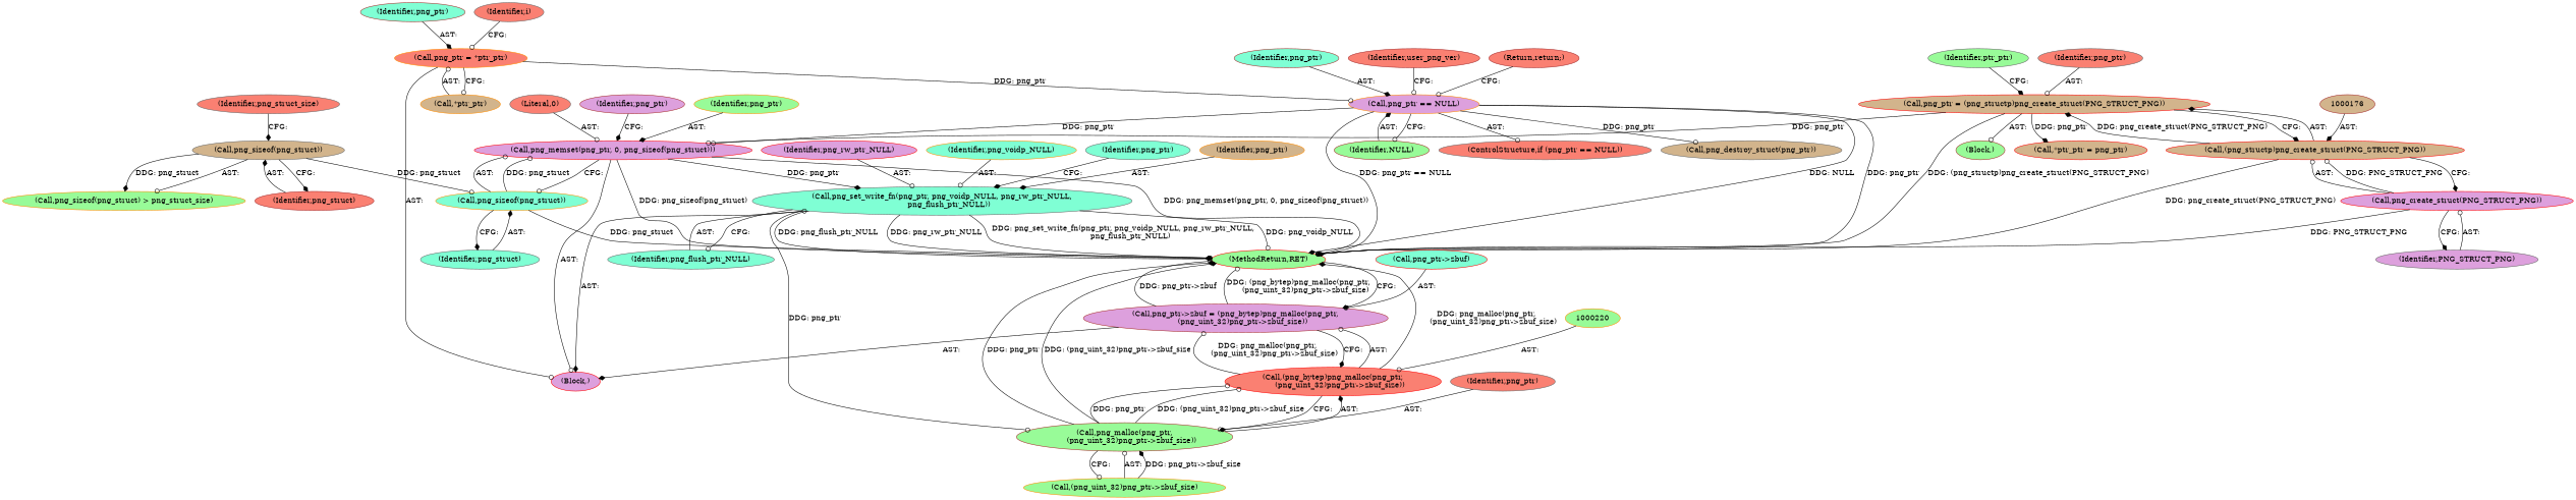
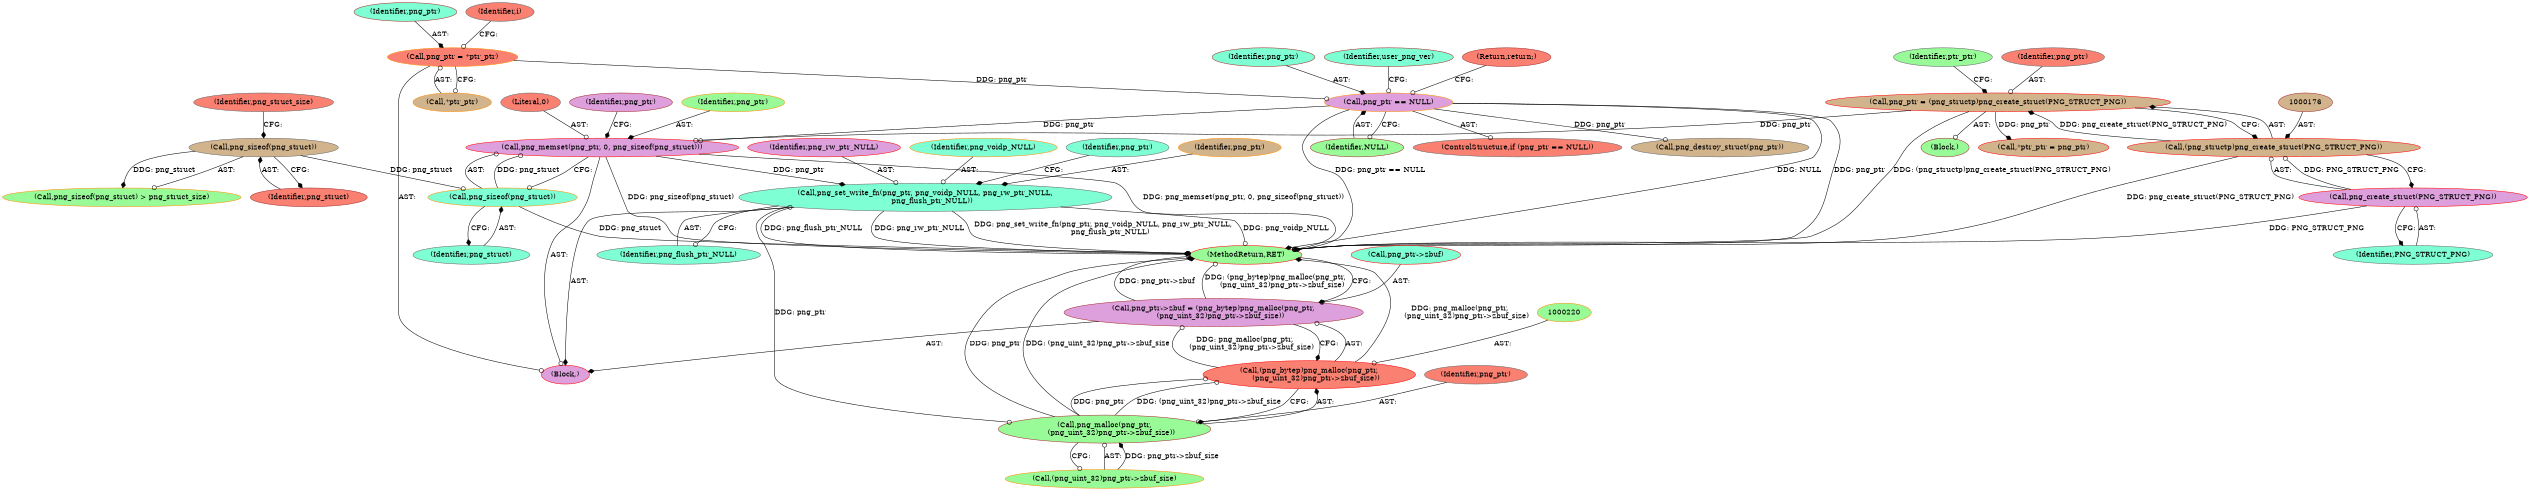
  digraph {
    node [color=gray40 fillcolor=salmon style=filled]
    edge [arrowhead=odot]
    n1 [color=red fillcolor=plum label="(Call,png_memset(png_ptr, 0, png_sizeof(png_struct)))"]
    n2 [color=darkorange fillcolor=aquamarine label="(Call,png_sizeof(png_struct))"]
    n3 [fillcolor=aquamarine label="(Call,png_set_write_fn(png_ptr, png_voidp_NULL, png_rw_ptr_NULL,\n      png_flush_ptr_NULL))"]
    n4 [color=red fillcolor=plum label="(Block,)"]
    n5 [color=red fillcolor=palegreen label="(MethodReturn,RET)"]
    n6 [fillcolor=aquamarine label="(Identifier,png_struct)"]
    n7 [color=brown fillcolor=palegreen label="(Call,png_malloc(png_ptr,\n      (png_uint_32)png_ptr->zbuf_size))"]
    n8 [fillcolor=aquamarine label="(Identifier,png_flush_ptr_NULL)"]
    n9 [color=brown fillcolor=plum label="(Call,png_ptr->zbuf = (png_bytep)png_malloc(png_ptr,\n      (png_uint_32)png_ptr->zbuf_size))"]
    n10 [color=darkorange fillcolor=plum label="(Call,png_ptr == NULL)"]
    n11 [color=brown fillcolor=palegreen label="(Identifier,NULL)"]
    n12 [fillcolor=tan label="(Call,png_destroy_struct(png_ptr))"]
    n13 [label="(ControlStructure,if (png_ptr == NULL))"]
    n14 [color=darkorange label="(Call,png_ptr = *ptr_ptr)"]
    n15 [color=darkorange fillcolor=tan label="(Call,*ptr_ptr)"]
    n16 [color=red fillcolor=tan label="(Call,png_ptr = (png_structp)png_create_struct(PNG_STRUCT_PNG))"]
    n17 [color=red fillcolor=tan label="(Call,(png_structp)png_create_struct(PNG_STRUCT_PNG))"]
    n18 [color=brown fillcolor=palegreen label="(Block,)"]
    n19 [color=red fillcolor=tan label="(Call,*ptr_ptr = png_ptr)"]
    n20 [color=red fillcolor=plum label="(Call,png_create_struct(PNG_STRUCT_PNG))"]
-   n21 [fillcolor=plum label="(Identifier,PNG_STRUCT_PNG)"]
+   n21 [fillcolor=aquamarine label="(Identifier,PNG_STRUCT_PNG)"]
    n22 [fillcolor=tan label="(Call,png_sizeof(png_struct))"]
    n23 [color=brown label="(Identifier,png_struct)"]
    n24 [color=darkorange fillcolor=palegreen label="(Call,png_sizeof(png_struct) > png_struct_size)"]
    n25 [color=red label="(Call,(png_bytep)png_malloc(png_ptr,\n      (png_uint_32)png_ptr->zbuf_size))"]
    n26 [color=darkorange fillcolor=palegreen label="(Call,(png_uint_32)png_ptr->zbuf_size)"]
    n27 [color=brown fillcolor=aquamarine label="(Identifier,png_ptr)"]
    n28 [color=brown fillcolor=aquamarine label="(Identifier,png_ptr)"]
-   n29 [color=brown label="(Identifier,user_png_ver)"]
+   n29 [color=brown fillcolor=aquamarine label="(Identifier,user_png_ver)"]
    n30 [label="(Literal,0)"]
    n31 [label="(Identifier,i)"]
    n32 [fillcolor=aquamarine label="(Identifier,png_ptr)"]
    n33 [label="(Identifier,png_ptr)"]
    n34 [color=darkorange fillcolor=tan label="(Identifier,png_ptr)"]
    n35 [fillcolor=palegreen label="(Identifier,ptr_ptr)"]
    n36 [color=brown fillcolor=plum label="(Identifier,png_ptr)"]
    n37 [color=darkorange fillcolor=palegreen label="(Identifier,png_ptr)"]
    n38 [color=brown label="(Return,return;)"]
    n39 [label="(Identifier,png_ptr)"]
    n40 [color=red fillcolor=plum label="(Identifier,png_rw_ptr_NULL)"]
    n41 [label="(Identifier,png_struct_size)"]
    n42 [color=darkorange fillcolor=aquamarine label="(Identifier,png_voidp_NULL)"]
    n43 [color=red fillcolor=aquamarine label="(Call,png_ptr->zbuf)"]
    1000176 [color=brown fillcolor=tan]
    1000220 [color=darkorange fillcolor=palegreen]
    n1 -> n2 [label="CFG: "]
    n1 -> n3 [arrowhead=diamond label="DDG: png_ptr"]
    n1 -> n4 [label="AST: "]
    n1 -> n5 [arrowhead=diamond label="DDG: png_sizeof(png_struct)"]
    n1 -> n5 [label="DDG: png_memset(png_ptr, 0, png_sizeof(png_struct))"]
    n2 -> n1 [label="AST: "]
    n2 -> n1 [label="DDG: png_struct"]
    n2 -> n5 [arrowhead=diamond label="DDG: png_struct"]
    n2 -> n6 [arrowhead=diamond label="CFG: "]
    n3 -> n4 [arrowhead=diamond label="AST: "]
    n3 -> n5 [label="DDG: png_voidp_NULL"]
    n3 -> n5 [label="DDG: png_flush_ptr_NULL"]
    n3 -> n5 [label="DDG: png_rw_ptr_NULL"]
    n3 -> n5 [label="DDG: png_set_write_fn(png_ptr, png_voidp_NULL, png_rw_ptr_NULL,\n      png_flush_ptr_NULL)"]
    n3 -> n7 [label="DDG: png_ptr"]
    n3 -> n8 [label="CFG: "]
    n5 -> n9 [arrowhead=diamond label="CFG: "]
    n6 -> n2 [arrowhead=diamond label="AST: "]
    n7 -> n5 [arrowhead=diamond label="DDG: (png_uint_32)png_ptr->zbuf_size"]
    n7 -> n5 [arrowhead=diamond label="DDG: png_ptr"]
    n7 -> n25 [arrowhead=diamond label="AST: "]
    n7 -> n25 [label="DDG: png_ptr"]
    n7 -> n25 [label="DDG: (png_uint_32)png_ptr->zbuf_size"]
    n7 -> n26 [label="CFG: "]
    n8 -> n3 [label="AST: "]
    n9 -> n4 [arrowhead=diamond label="AST: "]
    n9 -> n5 [label="DDG: png_ptr->zbuf"]
    n9 -> n5 [label="DDG: (png_bytep)png_malloc(png_ptr,\n      (png_uint_32)png_ptr->zbuf_size)"]
    n9 -> n25 [arrowhead=diamond label="CFG: "]
    n10 -> n1 [label="DDG: png_ptr"]
    n10 -> n5 [arrowhead=diamond label="DDG: png_ptr"]
    n10 -> n5 [arrowhead=diamond label="DDG: png_ptr == NULL"]
    n10 -> n5 [arrowhead=diamond label="DDG: NULL"]
    n10 -> n11 [label="CFG: "]
    n10 -> n12 [label="DDG: png_ptr"]
    n10 -> n13 [label="AST: "]
    n11 -> n10 [arrowhead=diamond label="AST: "]
    n14 -> n4 [label="AST: "]
    n14 -> n10 [label="DDG: png_ptr"]
    n14 -> n15 [label="CFG: "]
    n15 -> n14 [label="AST: "]
    n16 -> n1 [label="DDG: png_ptr"]
    n16 -> n5 [arrowhead=diamond label="DDG: (png_structp)png_create_struct(PNG_STRUCT_PNG)"]
    n16 -> n17 [arrowhead=diamond label="CFG: "]
    n16 -> n18 [label="AST: "]
    n16 -> n19 [arrowhead=diamond label="DDG: png_ptr"]
    n17 -> n5 [label="DDG: png_create_struct(PNG_STRUCT_PNG)"]
    n17 -> n16 [arrowhead=diamond label="AST: "]
    n17 -> n16 [arrowhead=diamond label="DDG: png_create_struct(PNG_STRUCT_PNG)"]
    n17 -> n20 [arrowhead=diamond label="CFG: "]
    n20 -> n5 [label="DDG: PNG_STRUCT_PNG"]
    n20 -> n17 [label="AST: "]
    n20 -> n17 [label="DDG: PNG_STRUCT_PNG"]
    n20 -> n21 [arrowhead=diamond label="CFG: "]
    n21 -> n20 [label="AST: "]
    n22 -> n2 [label="DDG: png_struct"]
    n22 -> n23 [arrowhead=diamond label="CFG: "]
    n22 -> n24 [label="AST: "]
    n22 -> n24 [arrowhead=diamond label="DDG: png_struct"]
    n23 -> n22 [arrowhead=diamond label="AST: "]
    n25 -> n5 [arrowhead=diamond label="DDG: png_malloc(png_ptr,\n      (png_uint_32)png_ptr->zbuf_size)"]
    n25 -> n7 [arrowhead=diamond label="CFG: "]
    n25 -> n9 [label="AST: "]
    n25 -> n9 [label="DDG: png_malloc(png_ptr,\n      (png_uint_32)png_ptr->zbuf_size)"]
    n26 -> n7 [label="AST: "]
    n26 -> n7 [arrowhead=diamond label="DDG: png_ptr->zbuf_size"]
    n27 -> n10 [arrowhead=diamond label="AST: "]
    n28 -> n14 [arrowhead=diamond label="AST: "]
    n29 -> n10 [label="CFG: "]
    n30 -> n1 [label="AST: "]
    n31 -> n14 [label="CFG: "]
    n32 -> n3 [arrowhead=diamond label="CFG: "]
    n33 -> n7 [label="AST: "]
    n34 -> n3 [arrowhead=diamond label="AST: "]
    n35 -> n16 [arrowhead=diamond label="CFG: "]
    n36 -> n1 [arrowhead=diamond label="CFG: "]
    n37 -> n1 [arrowhead=diamond label="AST: "]
    n38 -> n10 [label="CFG: "]
    n39 -> n16 [label="AST: "]
    n40 -> n3 [label="AST: "]
    n41 -> n22 [arrowhead=diamond label="CFG: "]
    n42 -> n3 [label="AST: "]
    n43 -> n9 [label="AST: "]
    1000176 -> n17 [arrowhead=diamond label="AST: "]
    1000220 -> n25 [label="AST: "]
  }
